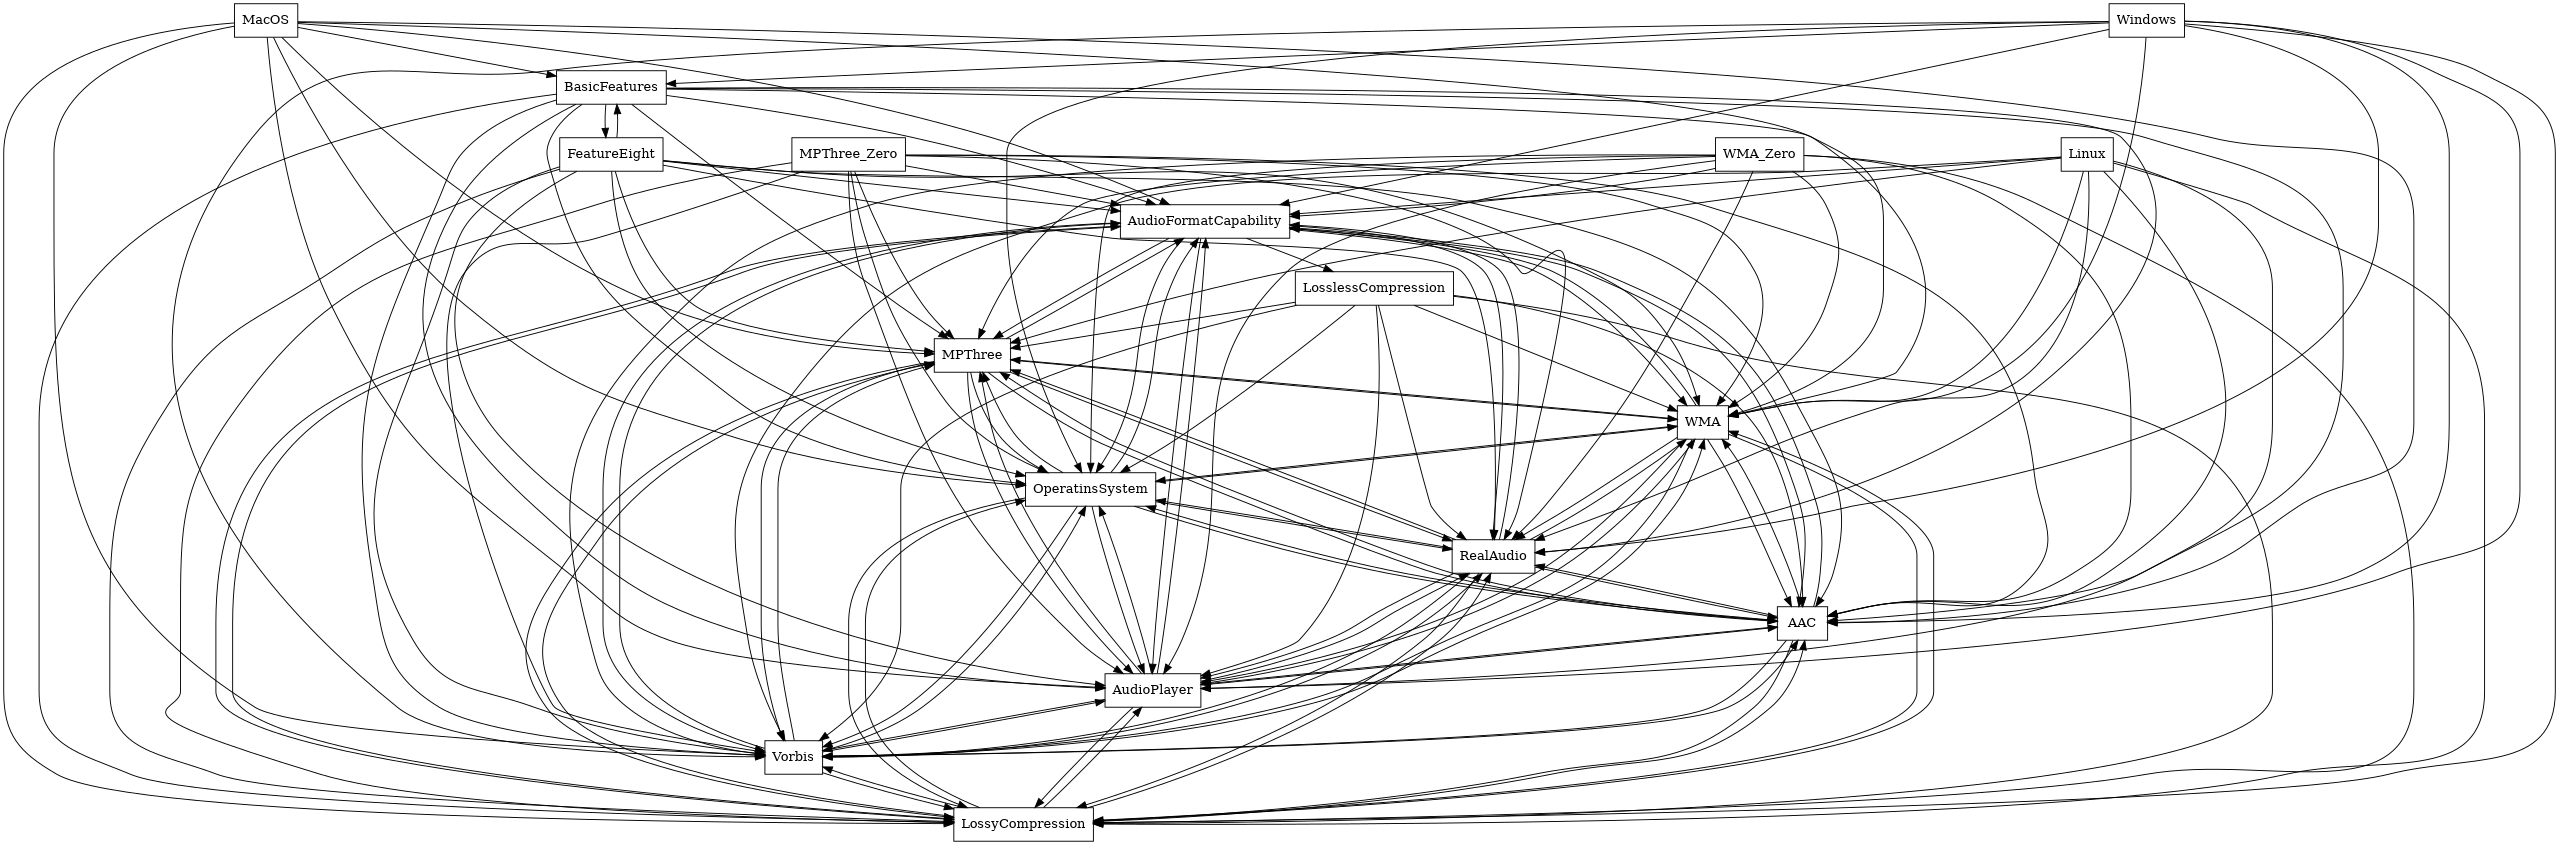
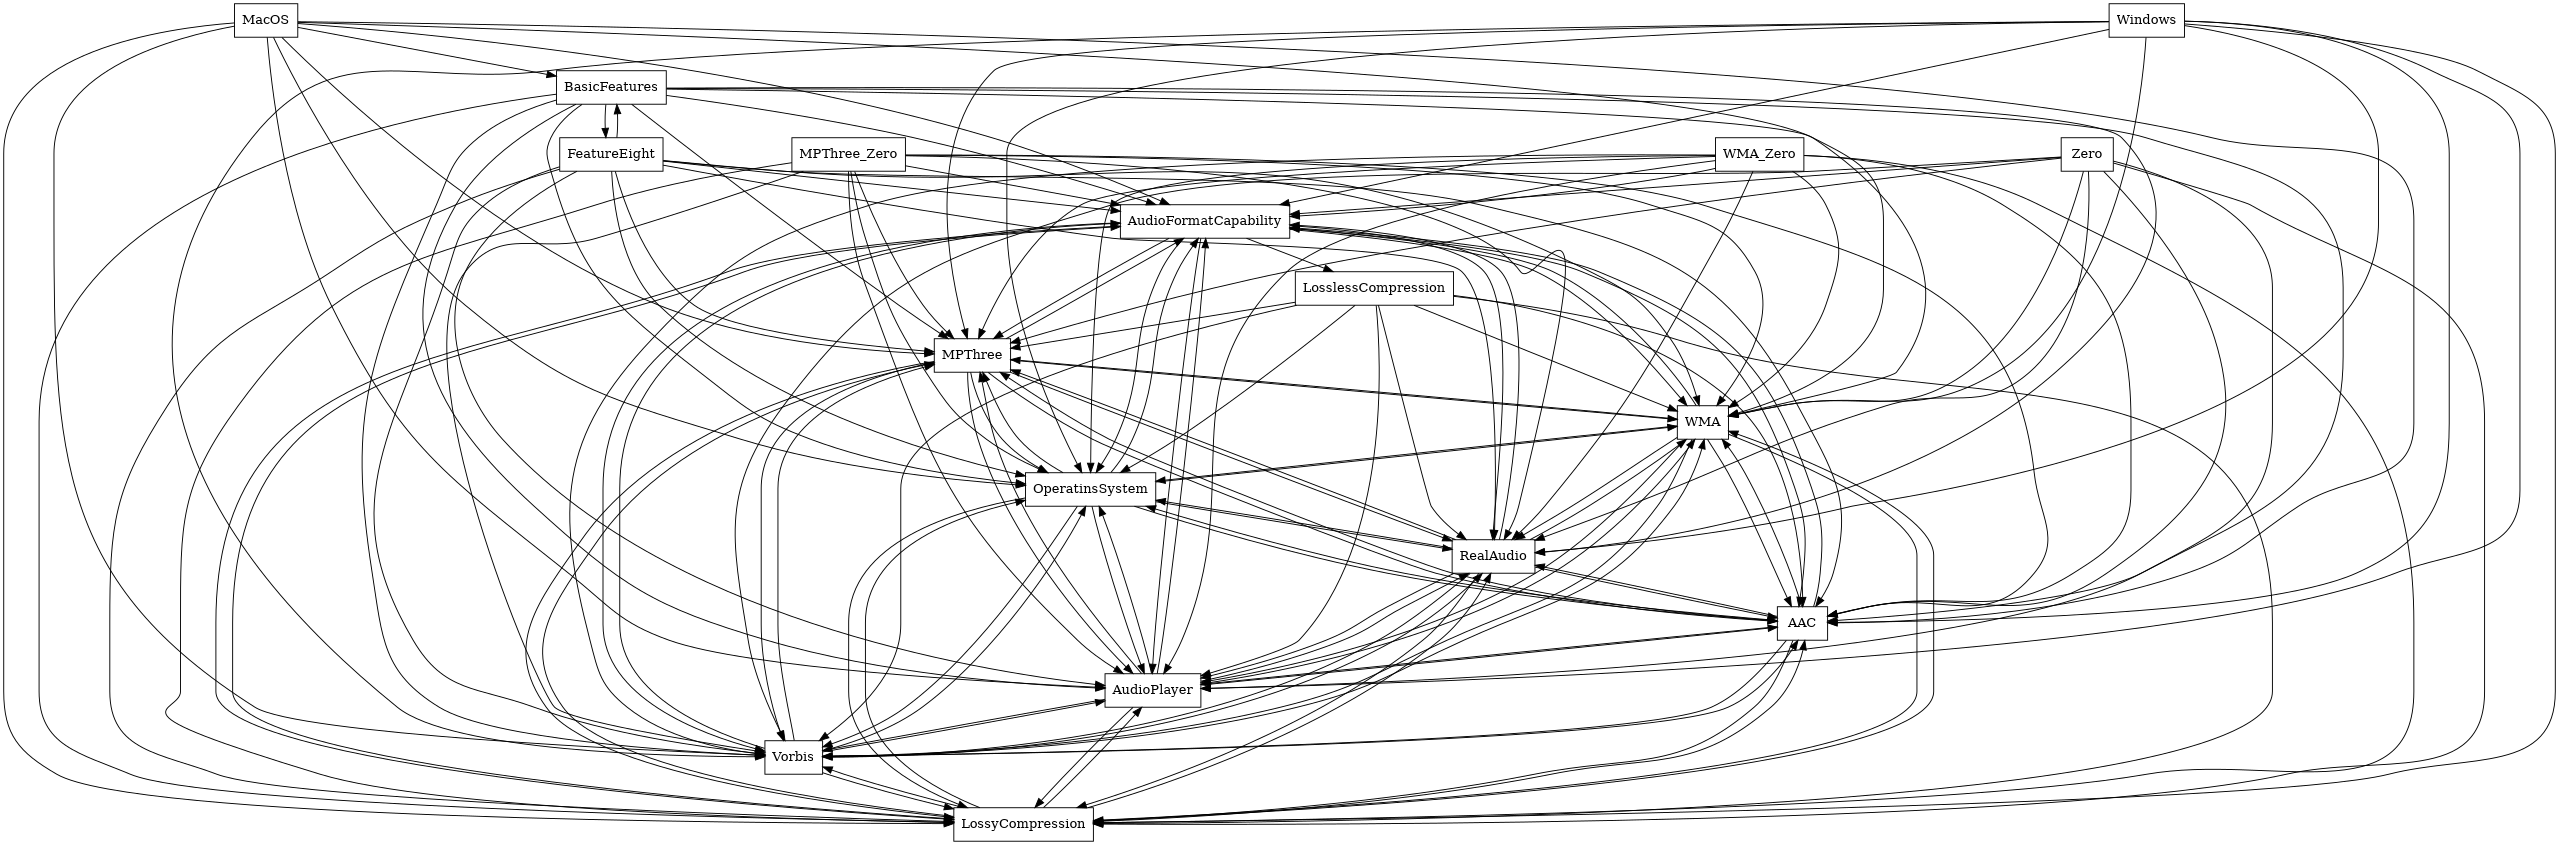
  digraph {
    rankdir=TB
    node [shape=box]
    edge [arrowhead=normal]
    n1 [label=AudioFormatCapability]
    n2 [label=MPThree]
    n3 [label=LossyCompression]
    n4 [label=Vorbis]
    n5 [label=AudioPlayer]
    n6 [label=AAC]
    n7 [label=RealAudio]
    n8 [label=OperatinsSystem]
    n9 [label=WMA]
    n10 [label=LosslessCompression]
    n11 [label=MPThree_Zero]
    n12 [label=MacOS]
    n13 [label=BasicFeatures]
    n14 [label=FeatureEight]
-   n15 [label=Linux]
+   n15 [label=Zero]
    n16 [label=Windows]
    n17 [label=WMA_Zero]
    n1 -> n2
    n1 -> n3
    n1 -> n4
    n1 -> n5
    n1 -> n6
    n1 -> n7
    n1 -> n8
    n1 -> n9
    n1 -> n10
    n2 -> n1
    n2 -> n3
    n2 -> n4
    n2 -> n5
    n2 -> n6
    n2 -> n7
    n2 -> n8
    n2 -> n9
    n3 -> n1
    n3 -> n2
    n3 -> n4
    n3 -> n5
    n3 -> n6
    n3 -> n7
    n3 -> n8
    n3 -> n9
    n4 -> n1
    n4 -> n2
    n4 -> n3
    n4 -> n5
    n4 -> n6
    n4 -> n7
    n4 -> n8
    n4 -> n9
    n5 -> n1
    n5 -> n2
    n5 -> n3
    n5 -> n4
    n5 -> n6
    n5 -> n7
    n5 -> n8
    n5 -> n9
    n6 -> n1
    n6 -> n2
    n6 -> n3
    n6 -> n4
    n6 -> n5
    n6 -> n7
    n6 -> n8
    n6 -> n9
    n7 -> n1
    n7 -> n2
    n7 -> n3
    n7 -> n4
    n7 -> n5
    n7 -> n6
    n7 -> n8
    n7 -> n9
    n8 -> n1
    n8 -> n2
    n8 -> n3
    n8 -> n4
    n8 -> n5
    n8 -> n6
    n8 -> n7
    n8 -> n9
    n9 -> n1
    n9 -> n2
    n9 -> n3
    n9 -> n4
    n9 -> n5
    n9 -> n6
    n9 -> n7
    n9 -> n8
    n10 -> n2
    n10 -> n3
    n10 -> n4
    n10 -> n5
    n10 -> n6
    n10 -> n7
    n10 -> n8
    n10 -> n9
    n11 -> n1
    n11 -> n2
    n11 -> n3
    n11 -> n4
    n11 -> n5
    n11 -> n6
    n11 -> n7
    n11 -> n8
    n11 -> n9
    n12 -> n1
    n12 -> n2
    n12 -> n3
    n12 -> n4
    n12 -> n5
    n12 -> n6
    n12 -> n8
    n12 -> n9
    n12 -> n13
    n13 -> n1
    n13 -> n2
    n13 -> n3
    n13 -> n4
    n13 -> n5
    n13 -> n6
    n13 -> n7
    n13 -> n8
    n13 -> n9
    n13 -> n14
    n14 -> n1
    n14 -> n2
    n14 -> n3
    n14 -> n4
    n14 -> n5
    n14 -> n6
    n14 -> n7
    n14 -> n8
    n14 -> n9
    n14 -> n13
    n15 -> n1
    n15 -> n2
    n15 -> n3
    n15 -> n4
    n15 -> n5
    n15 -> n6
    n15 -> n7
    n15 -> n9
    n16 -> n1
-   n16 -> n13
+   n16 -> n2
    n16 -> n3
    n16 -> n4
    n16 -> n5
    n16 -> n6
    n16 -> n7
    n16 -> n8
    n16 -> n9
    n17 -> n1
    n17 -> n2
    n17 -> n3
    n17 -> n4
    n17 -> n5
    n17 -> n6
    n17 -> n7
    n17 -> n8
    n17 -> n9
  }
